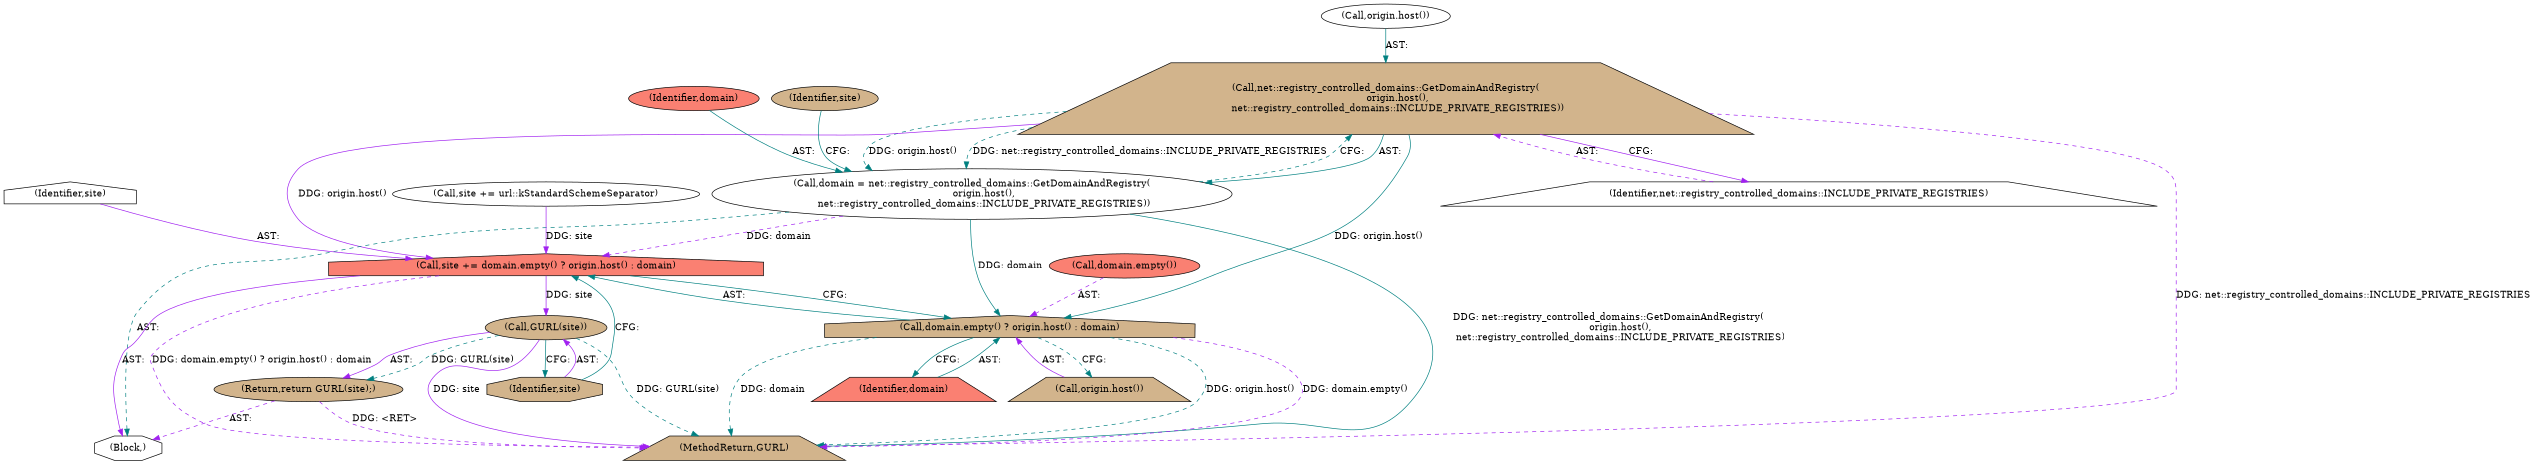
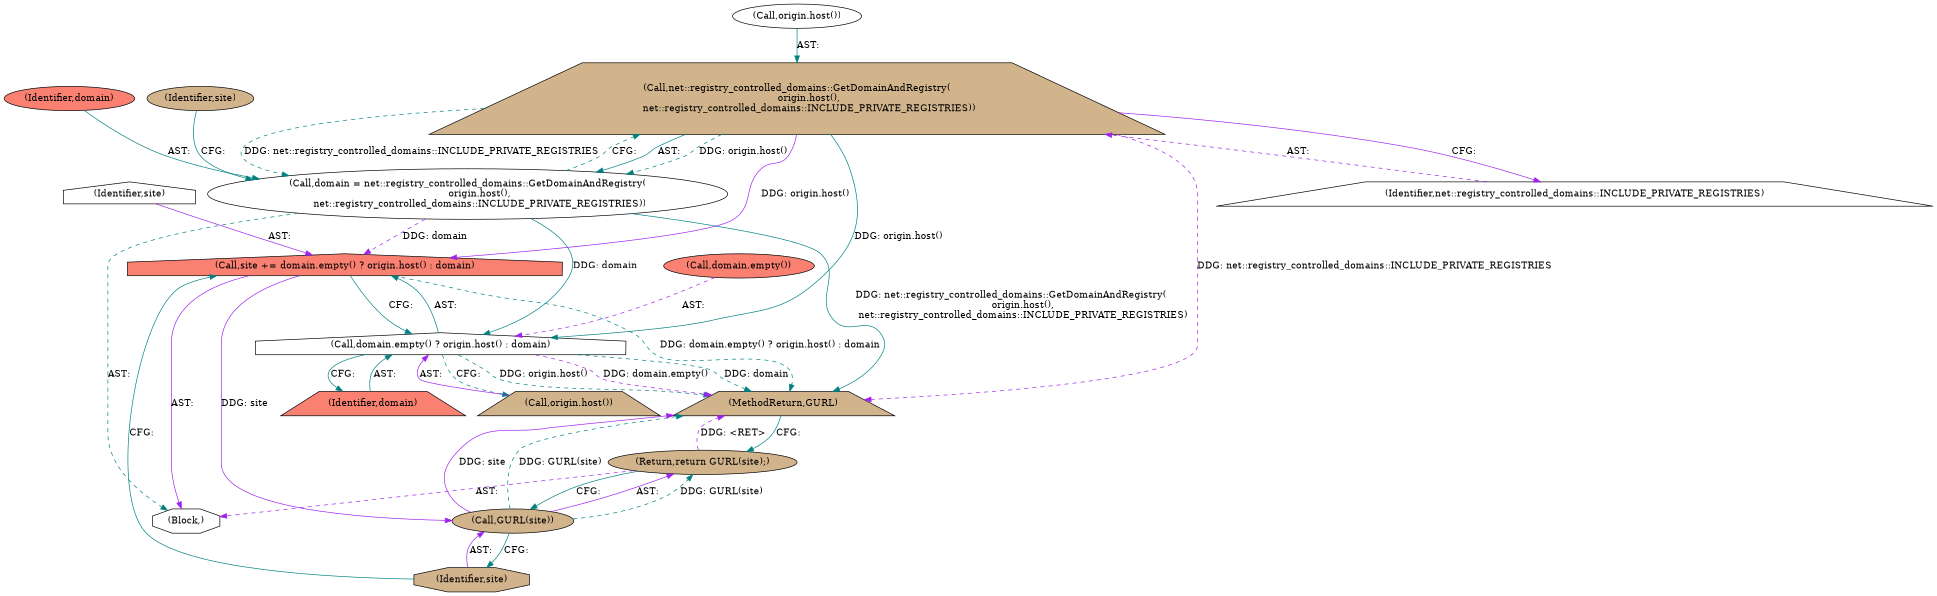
  digraph {
    node [fillcolor=tan shape=ellipse style=filled]
    edge [color=teal style=solid]
    n1 [label="(Call,net::registry_controlled_domains::GetDomainAndRegistry(\n        origin.host(),\n        net::registry_controlled_domains::INCLUDE_PRIVATE_REGISTRIES))" shape=trapezium]
    n2 [fillcolor=white label="(Call,domain = net::registry_controlled_domains::GetDomainAndRegistry(\n        origin.host(),\n        net::registry_controlled_domains::INCLUDE_PRIVATE_REGISTRIES))"]
    n3 [fillcolor=salmon label="(Call,site += domain.empty() ? origin.host() : domain)" shape=house]
-   n4 [label="(Call,domain.empty() ? origin.host() : domain)" shape=house]
+   n4 [fillcolor=white label="(Call,domain.empty() ? origin.host() : domain)" shape=house]
    n5 [label="(MethodReturn,GURL)" shape=trapezium]
    n6 [fillcolor=white label="(Identifier,net::registry_controlled_domains::INCLUDE_PRIVATE_REGISTRIES)" shape=trapezium]
    n7 [fillcolor=white label="(Block,)" shape=octagon]
    n8 [label="(Call,GURL(site))"]
    n9 [label="(Call,origin.host())" shape=trapezium]
    n10 [fillcolor=salmon label="(Identifier,domain)" shape=trapezium]
    n11 [label="(Return,return GURL(site);)"]
    n12 [label="(Identifier,site)" shape=octagon]
    n13 [fillcolor=salmon label="(Identifier,domain)"]
    n14 [fillcolor=white label="(Call,origin.host())"]
    n15 [fillcolor=salmon label="(Call,domain.empty())"]
    n16 [fillcolor=white label="(Identifier,site)" shape=house]
    n17 [label="(Identifier,site)"]
-   n18 [fillcolor=white label="(Call,site += url::kStandardSchemeSeparator)"]
    n1 -> n2 [label="AST: "]
    n1 -> n2 [label="DDG: origin.host()" style=dashed]
    n1 -> n2 [label="DDG: net::registry_controlled_domains::INCLUDE_PRIVATE_REGISTRIES" style=dashed]
    n1 -> n3 [color=purple label="DDG: origin.host()"]
    n1 -> n4 [label="DDG: origin.host()"]
    n1 -> n5 [color=purple label="DDG: net::registry_controlled_domains::INCLUDE_PRIVATE_REGISTRIES" style=dashed]
    n1 -> n6 [color=purple label="CFG: "]
    n2 -> n1 [label="CFG: " style=dashed]
    n2 -> n3 [color=purple label="DDG: domain" style=dashed]
    n2 -> n4 [label="DDG: domain"]
    n2 -> n5 [label="DDG: net::registry_controlled_domains::GetDomainAndRegistry(\n        origin.host(),\n        net::registry_controlled_domains::INCLUDE_PRIVATE_REGISTRIES)"]
    n2 -> n7 [label="AST: " style=dashed]
    n3 -> n4 [label="CFG: "]
-   n3 -> n5 [color=purple label="DDG: domain.empty() ? origin.host() : domain" style=dashed]
+   n3 -> n5 [label="DDG: domain.empty() ? origin.host() : domain" style=dashed]
    n3 -> n7 [color=purple label="AST: "]
    n3 -> n8 [color=purple label="DDG: site"]
    n4 -> n3 [label="AST: "]
    n4 -> n5 [label="DDG: origin.host()" style=dashed]
    n4 -> n5 [color=purple label="DDG: domain.empty()" style=dashed]
    n4 -> n5 [label="DDG: domain" style=dashed]
    n4 -> n9 [label="CFG: " style=dashed]
    n4 -> n10 [label="CFG: "]
+   n5 -> n11 [label="CFG: "]
    n6 -> n1 [color=purple label="AST: " style=dashed]
    n8 -> n5 [label="DDG: GURL(site)" style=dashed]
    n8 -> n5 [color=purple label="DDG: site"]
    n8 -> n11 [color=purple label="AST: "]
    n8 -> n11 [label="DDG: GURL(site)" style=dashed]
    n8 -> n12 [label="CFG: "]
    n9 -> n4 [color=purple label="AST: "]
    n10 -> n4 [label="AST: "]
    n11 -> n5 [color=purple label="DDG: <RET>" style=dashed]
    n11 -> n7 [color=purple label="AST: " style=dashed]
+   n11 -> n8 [label="CFG: "]
    n12 -> n3 [label="CFG: "]
    n12 -> n8 [color=purple label="AST: "]
    n13 -> n2 [label="AST: "]
    n14 -> n1 [label="AST: "]
    n15 -> n4 [color=purple label="AST: " style=dashed]
    n16 -> n3 [color=purple label="AST: "]
    n17 -> n2 [label="CFG: "]
-   n18 -> n3 [color=purple label="DDG: site"]
  }
